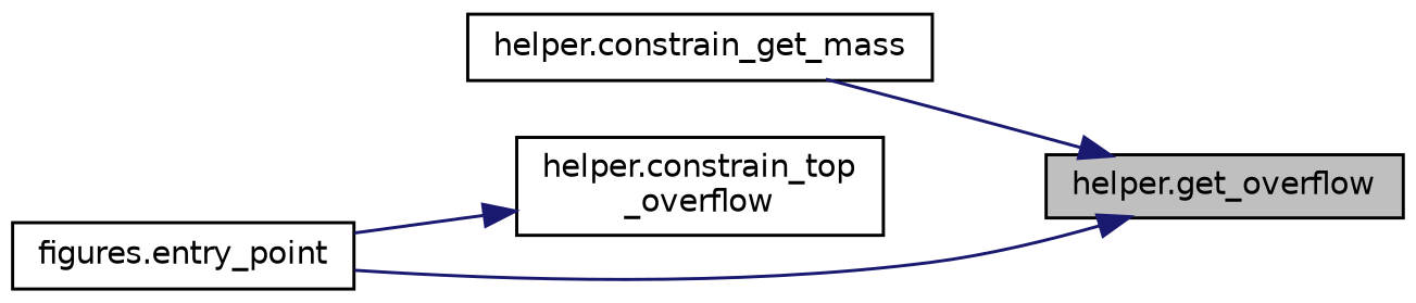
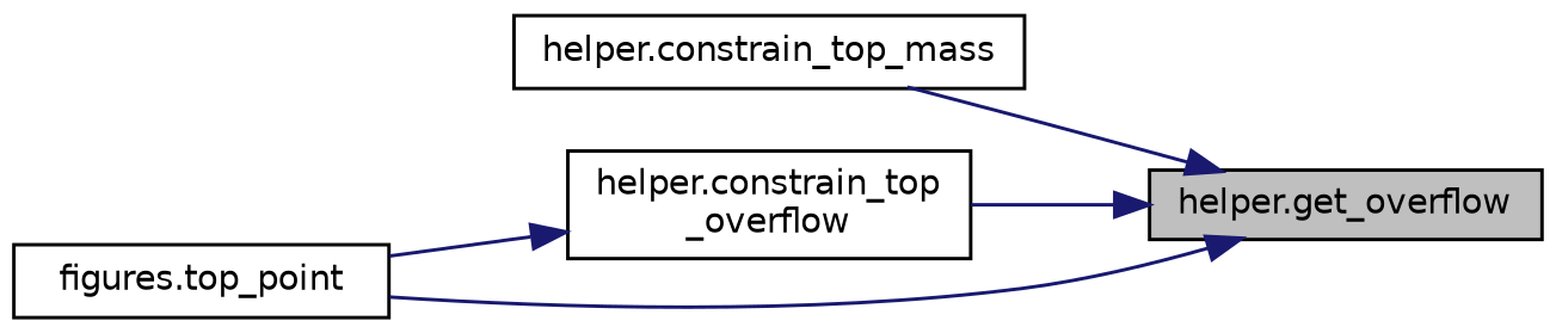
  digraph {
    rankdir=RL
    node [color=black fillcolor=white fontname=Helvetica fontsize=10 shape=record style=filled]
    edge [color=midnightblue dir=back fontname=Helvetica fontsize=10 labelfontname=Helvetica labelfontsize=10 style=solid]
    n1 [fillcolor=grey75 fontcolor=black height=0.2 label="helper.get_overflow" width=0.4]
-   n2 [height=0.2 label="helper.constrain_get_mass" width=0.4]
+   n2 [height=0.2 label="helper.constrain_top_mass" width=0.4]
    n3 [height=0.2 label="helper.constrain_top\l_overflow" width=0.4]
-   n4 [height=0.2 label="figures.entry_point" width=0.4]
+   n4 [height=0.2 label="figures.top_point" width=0.4]
    n1 -> n2
+   n1 -> n3
    n1 -> n4
    n3 -> n4
  }
